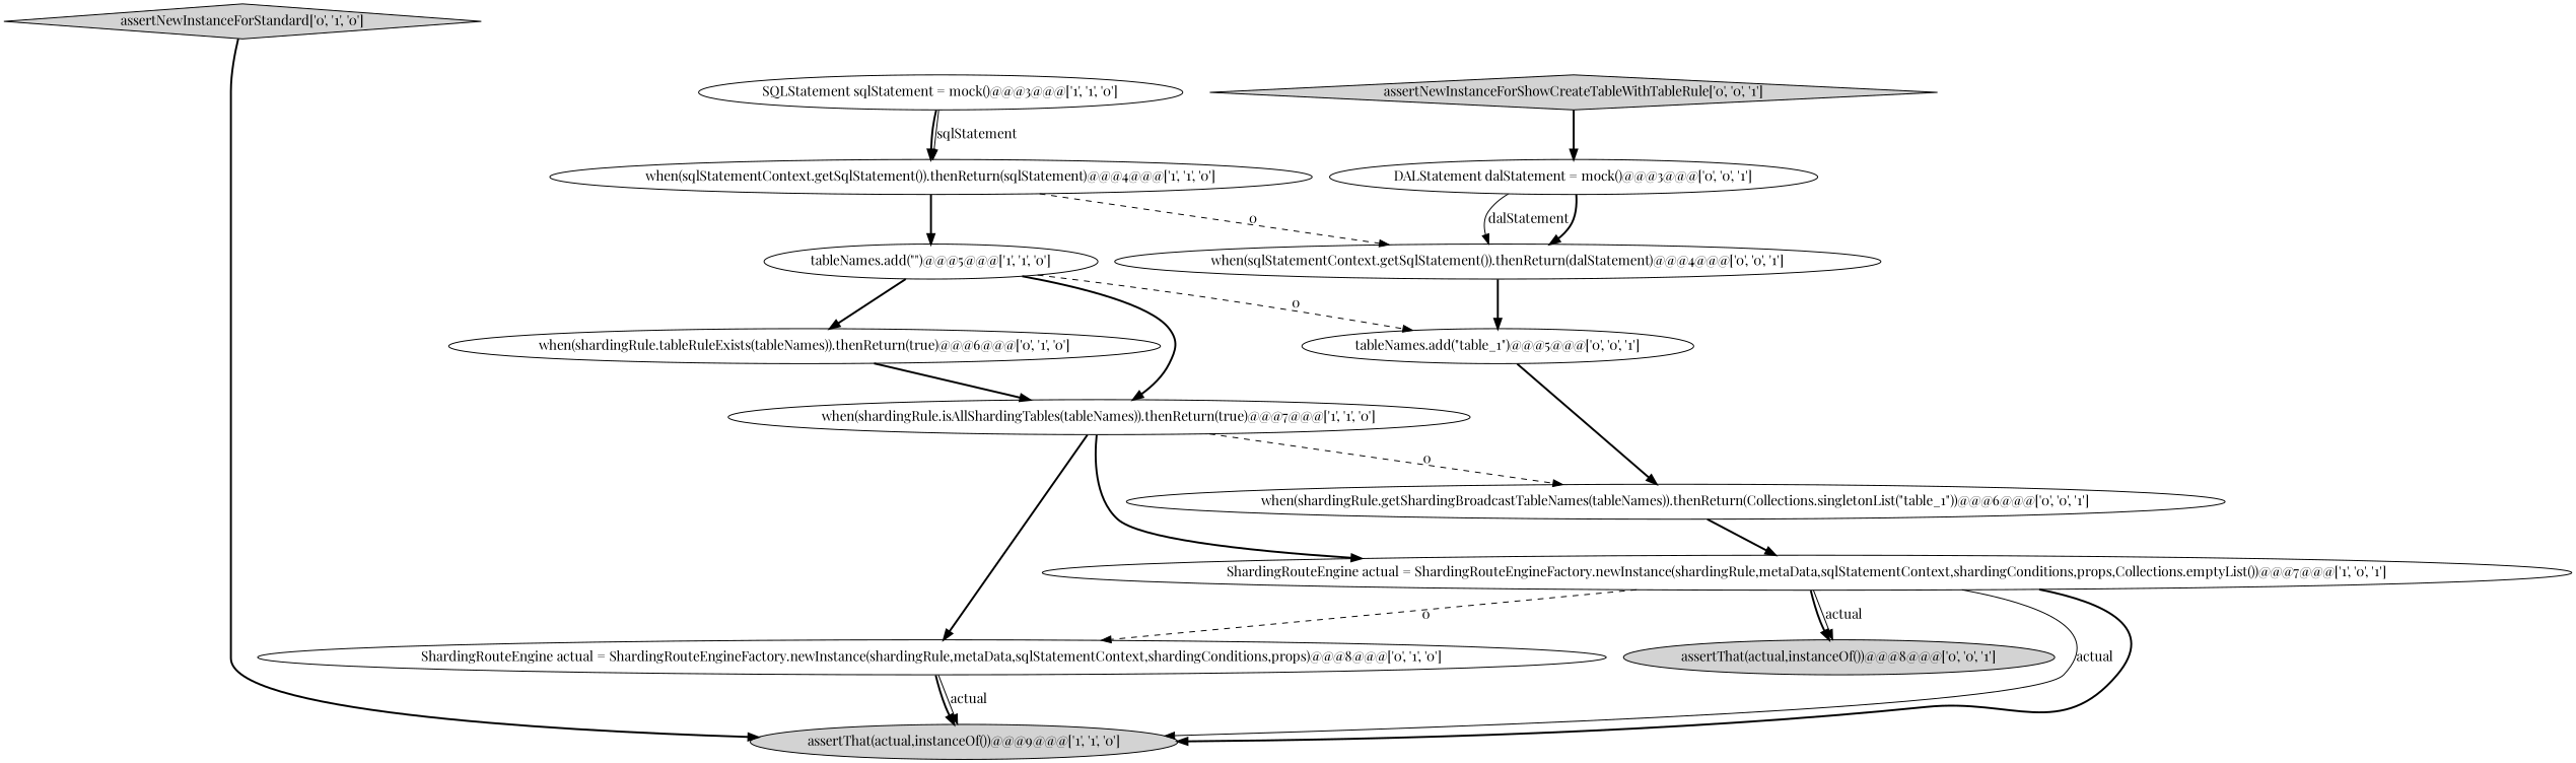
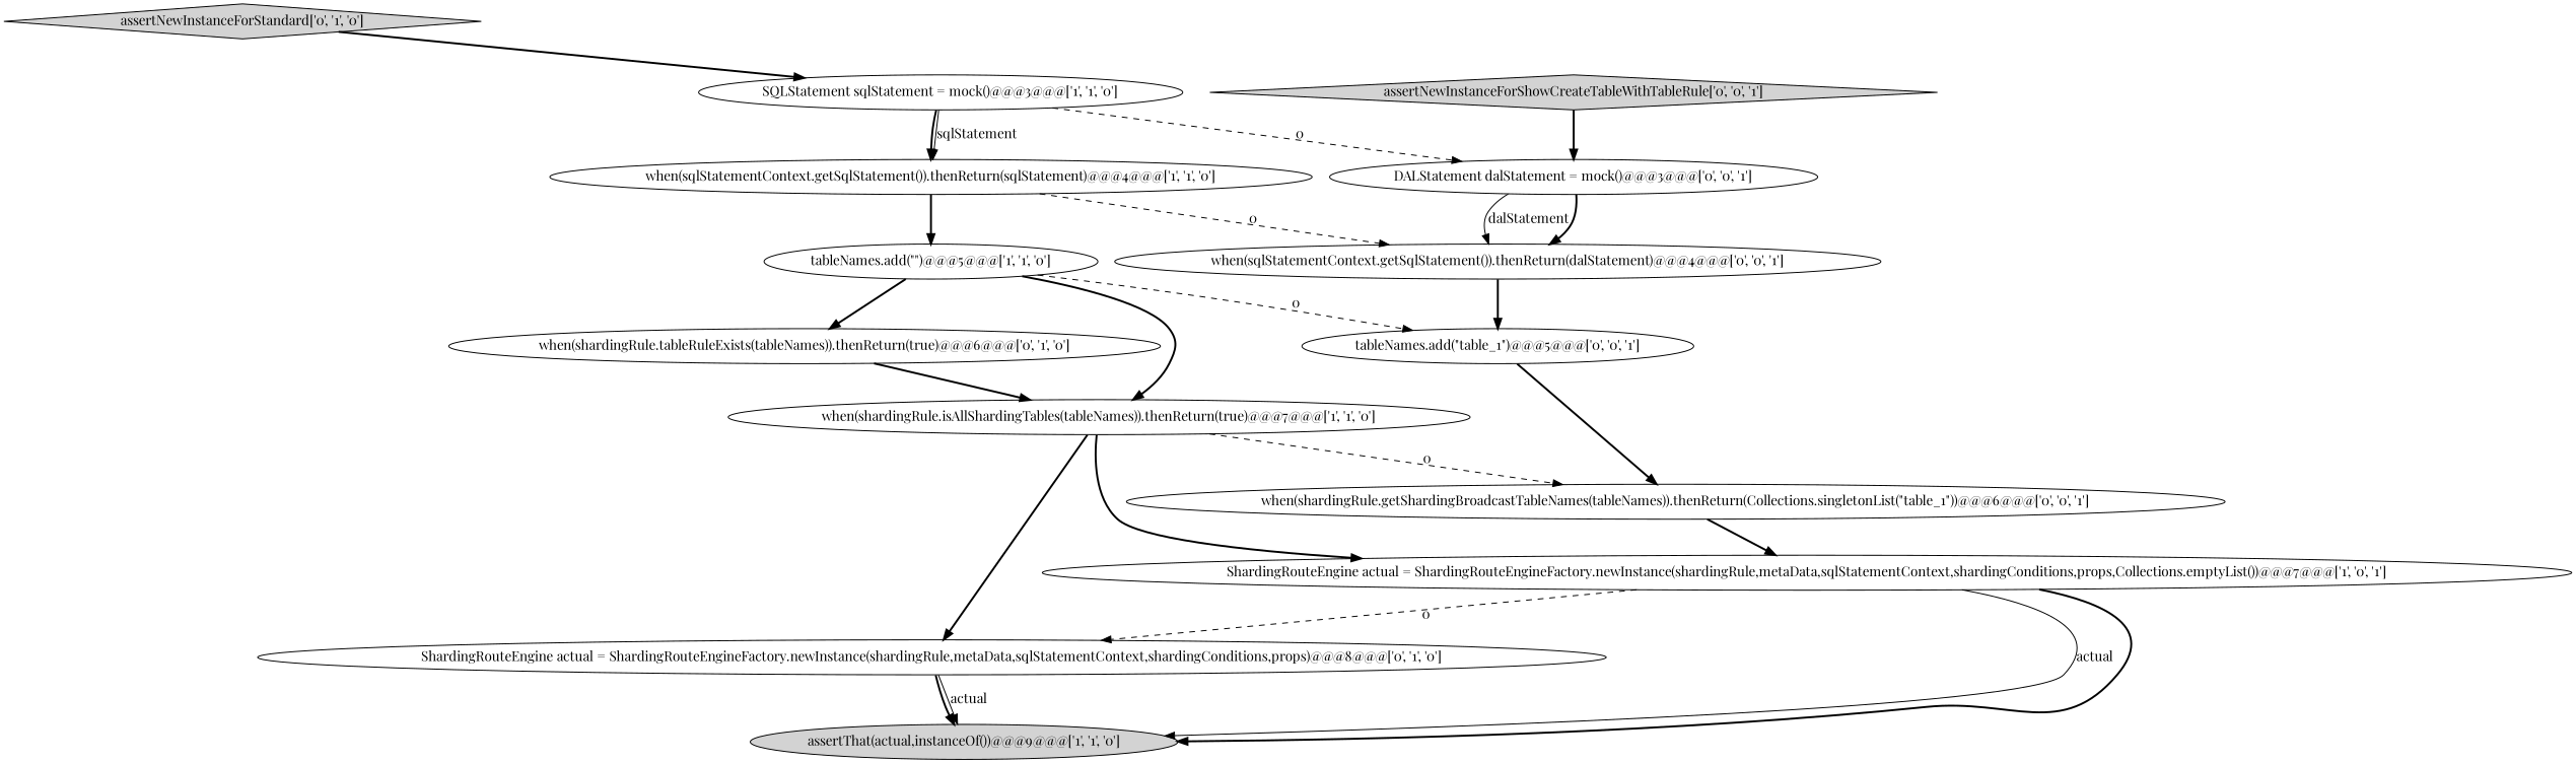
  digraph {
    fontname="Playfair Display"
    node [fillcolor=white fontname="Playfair Display" shape=ellipse style=filled]
    edge [fontname="Playfair Display" style=bold]
    n1 [label="when(shardingRule.getShardingBroadcastTableNames(tableNames)).thenReturn(Collections.singletonList(\"table_1\"))@@@6@@@['0', '0', '1']"]
    n2 [label="ShardingRouteEngine actual = ShardingRouteEngineFactory.newInstance(shardingRule,metaData,sqlStatementContext,shardingConditions,props,Collections.emptyList())@@@7@@@['1', '0', '1']"]
    n3 [fillcolor=lightgray label="assertThat(actual,instanceOf())@@@9@@@['1', '1', '0']"]
    n4 [label="ShardingRouteEngine actual = ShardingRouteEngineFactory.newInstance(shardingRule,metaData,sqlStatementContext,shardingConditions,props)@@@8@@@['0', '1', '0']"]
-   n5 [fillcolor=lightgray label="assertThat(actual,instanceOf())@@@8@@@['0', '0', '1']"]
    n6 [label="tableNames.add(\"\")@@@5@@@['1', '1', '0']"]
    n7 [label="tableNames.add(\"table_1\")@@@5@@@['0', '0', '1']"]
    n8 [label="when(shardingRule.tableRuleExists(tableNames)).thenReturn(true)@@@6@@@['0', '1', '0']"]
    n9 [label="when(shardingRule.isAllShardingTables(tableNames)).thenReturn(true)@@@7@@@['1', '1', '0']"]
    n10 [label="SQLStatement sqlStatement = mock()@@@3@@@['1', '1', '0']"]
    n11 [label="DALStatement dalStatement = mock()@@@3@@@['0', '0', '1']"]
    n12 [label="when(sqlStatementContext.getSqlStatement()).thenReturn(sqlStatement)@@@4@@@['1', '1', '0']"]
    n13 [label="when(sqlStatementContext.getSqlStatement()).thenReturn(dalStatement)@@@4@@@['0', '0', '1']"]
    n14 [fillcolor=lightgray label="assertNewInstanceForStandard['0', '1', '0']" shape=diamond]
    n15 [fillcolor=lightgray label="assertNewInstanceForShowCreateTableWithTableRule['0', '0', '1']" shape=diamond]
    n1 -> n2
    n2 -> n3 [label=actual style=solid]
    n2 -> n3
    n2 -> n4 [label=0 style=dashed]
-   n2 -> n5 [label=actual style=solid]
-   n2 -> n5
    n4 -> n3 [label=actual style=solid]
    n4 -> n3
    n6 -> n7 [label=0 style=dashed]
    n6 -> n8
    n6 -> n9
    n7 -> n1
    n8 -> n9
    n9 -> n1 [label=0 style=dashed]
    n9 -> n2
    n9 -> n4
+   n10 -> n11 [label=0 style=dashed]
    n10 -> n12
    n10 -> n12 [label=sqlStatement style=solid]
    n11 -> n13 [label=dalStatement style=solid]
    n11 -> n13
    n12 -> n6
    n12 -> n13 [label=0 style=dashed]
    n13 -> n7
-   n14 -> n3
+   n14 -> n10
    n15 -> n11
  }
